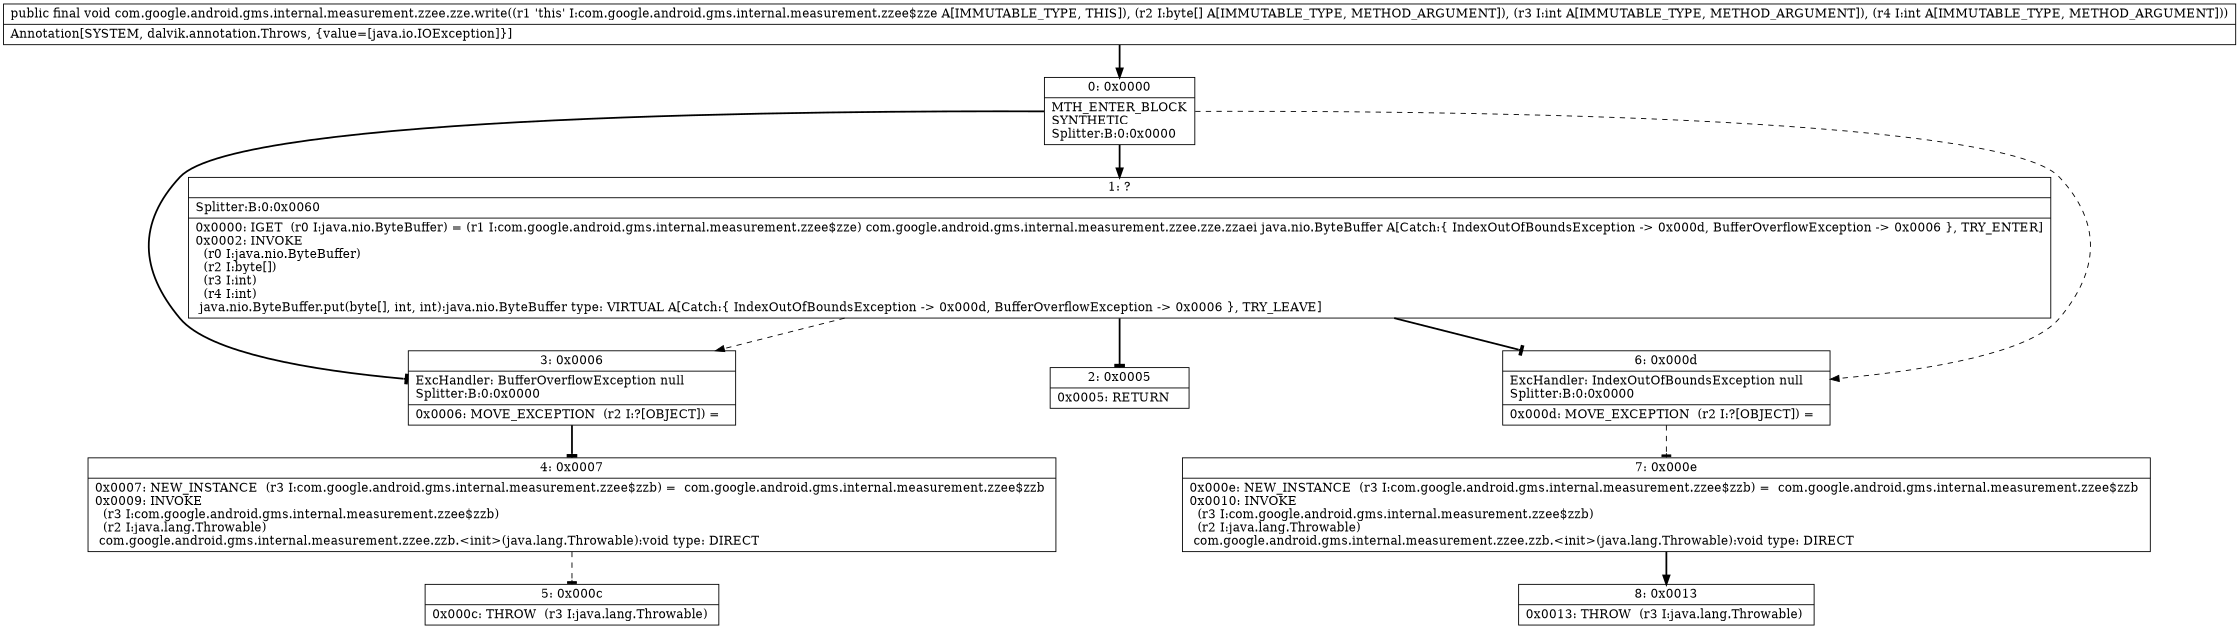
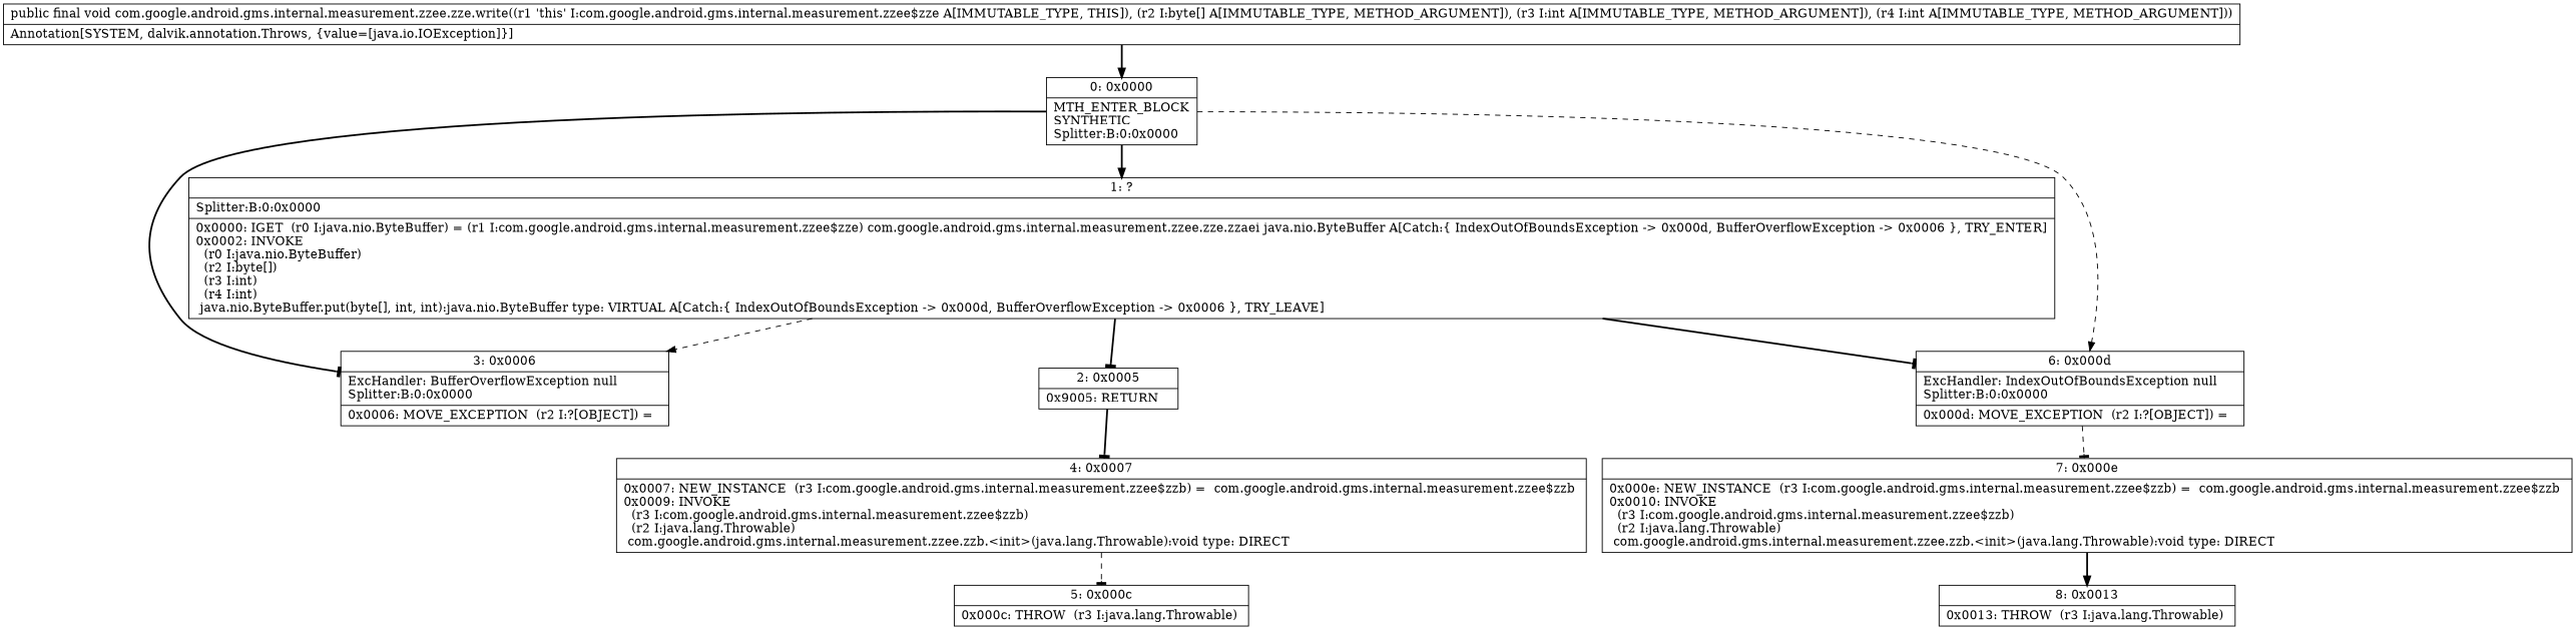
  digraph {
    node [shape=record]
    edge [arrowhead=tee style=bold]
    n1 [label="{0\:\ 0x0000|MTH_ENTER_BLOCK\lSYNTHETIC\lSplitter:B:0:0x0000\l}"]
-   n2 [label="{1\:\ ?|Splitter:B:0:0x0060\l|0x0000: IGET  (r0 I:java.nio.ByteBuffer) = (r1 I:com.google.android.gms.internal.measurement.zzee$zze) com.google.android.gms.internal.measurement.zzee.zze.zzaei java.nio.ByteBuffer A[Catch:\{ IndexOutOfBoundsException \-\> 0x000d, BufferOverflowException \-\> 0x0006 \}, TRY_ENTER]\l0x0002: INVOKE  \l  (r0 I:java.nio.ByteBuffer)\l  (r2 I:byte[])\l  (r3 I:int)\l  (r4 I:int)\l java.nio.ByteBuffer.put(byte[], int, int):java.nio.ByteBuffer type: VIRTUAL A[Catch:\{ IndexOutOfBoundsException \-\> 0x000d, BufferOverflowException \-\> 0x0006 \}, TRY_LEAVE]\l}"]
+   n2 [label="{1\:\ ?|Splitter:B:0:0x0000\l|0x0000: IGET  (r0 I:java.nio.ByteBuffer) = (r1 I:com.google.android.gms.internal.measurement.zzee$zze) com.google.android.gms.internal.measurement.zzee.zze.zzaei java.nio.ByteBuffer A[Catch:\{ IndexOutOfBoundsException \-\> 0x000d, BufferOverflowException \-\> 0x0006 \}, TRY_ENTER]\l0x0002: INVOKE  \l  (r0 I:java.nio.ByteBuffer)\l  (r2 I:byte[])\l  (r3 I:int)\l  (r4 I:int)\l java.nio.ByteBuffer.put(byte[], int, int):java.nio.ByteBuffer type: VIRTUAL A[Catch:\{ IndexOutOfBoundsException \-\> 0x000d, BufferOverflowException \-\> 0x0006 \}, TRY_LEAVE]\l}"]
    n3 [label="{3\:\ 0x0006|ExcHandler: BufferOverflowException null\lSplitter:B:0:0x0000\l|0x0006: MOVE_EXCEPTION  (r2 I:?[OBJECT]) =  \l}"]
    n4 [label="{6\:\ 0x000d|ExcHandler: IndexOutOfBoundsException null\lSplitter:B:0:0x0000\l|0x000d: MOVE_EXCEPTION  (r2 I:?[OBJECT]) =  \l}"]
-   n5 [label="{2\:\ 0x0005|0x0005: RETURN   \l}"]
+   n5 [label="{2\:\ 0x0005|0x9005: RETURN   \l}"]
    n6 [label="{4\:\ 0x0007|0x0007: NEW_INSTANCE  (r3 I:com.google.android.gms.internal.measurement.zzee$zzb) =  com.google.android.gms.internal.measurement.zzee$zzb \l0x0009: INVOKE  \l  (r3 I:com.google.android.gms.internal.measurement.zzee$zzb)\l  (r2 I:java.lang.Throwable)\l com.google.android.gms.internal.measurement.zzee.zzb.\<init\>(java.lang.Throwable):void type: DIRECT \l}"]
    n7 [label="{7\:\ 0x000e|0x000e: NEW_INSTANCE  (r3 I:com.google.android.gms.internal.measurement.zzee$zzb) =  com.google.android.gms.internal.measurement.zzee$zzb \l0x0010: INVOKE  \l  (r3 I:com.google.android.gms.internal.measurement.zzee$zzb)\l  (r2 I:java.lang.Throwable)\l com.google.android.gms.internal.measurement.zzee.zzb.\<init\>(java.lang.Throwable):void type: DIRECT \l}"]
    n8 [label="{5\:\ 0x000c|0x000c: THROW  (r3 I:java.lang.Throwable) \l}"]
    n9 [label="{8\:\ 0x0013|0x0013: THROW  (r3 I:java.lang.Throwable) \l}"]
    n10 [label="{public final void com.google.android.gms.internal.measurement.zzee.zze.write((r1 'this' I:com.google.android.gms.internal.measurement.zzee$zze A[IMMUTABLE_TYPE, THIS]), (r2 I:byte[] A[IMMUTABLE_TYPE, METHOD_ARGUMENT]), (r3 I:int A[IMMUTABLE_TYPE, METHOD_ARGUMENT]), (r4 I:int A[IMMUTABLE_TYPE, METHOD_ARGUMENT]))  | Annotation[SYSTEM, dalvik.annotation.Throws, \{value=[java.io.IOException]\}]\l}"]
    n1 -> n2 [arrowhead=normal]
    n1 -> n3
    n1 -> n4 [arrowhead=normal style=dashed]
    n2 -> n3 [arrowhead=normal style=dashed]
    n2 -> n4
    n2 -> n5
-   n3 -> n6
+   n5 -> n6
    n4 -> n7 [style=dashed]
    n6 -> n8 [style=dashed]
    n7 -> n9 [arrowhead=normal]
    n10 -> n1 [arrowhead=normal]
  }
